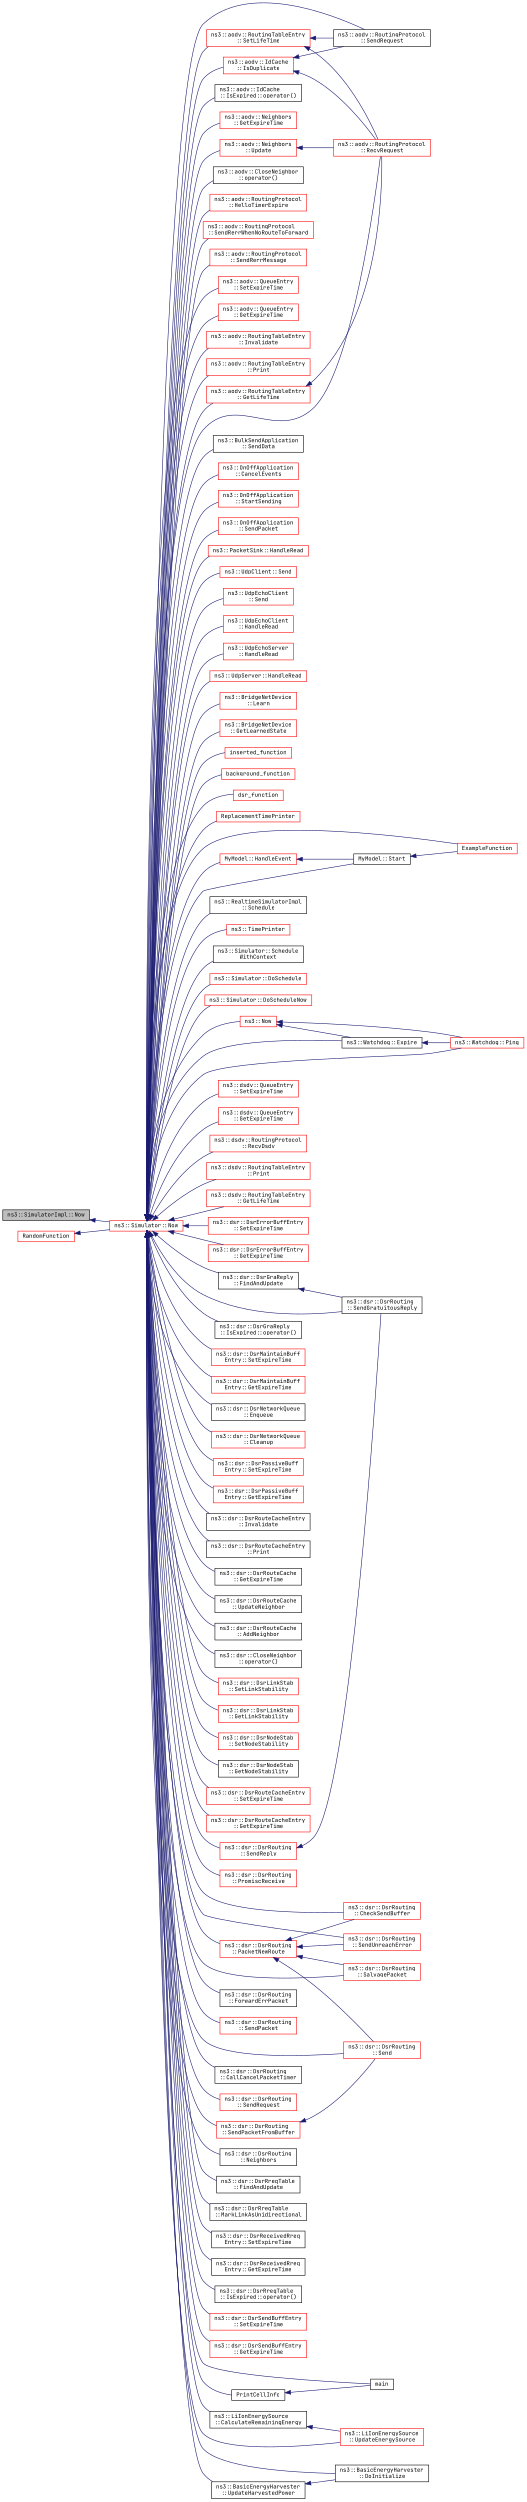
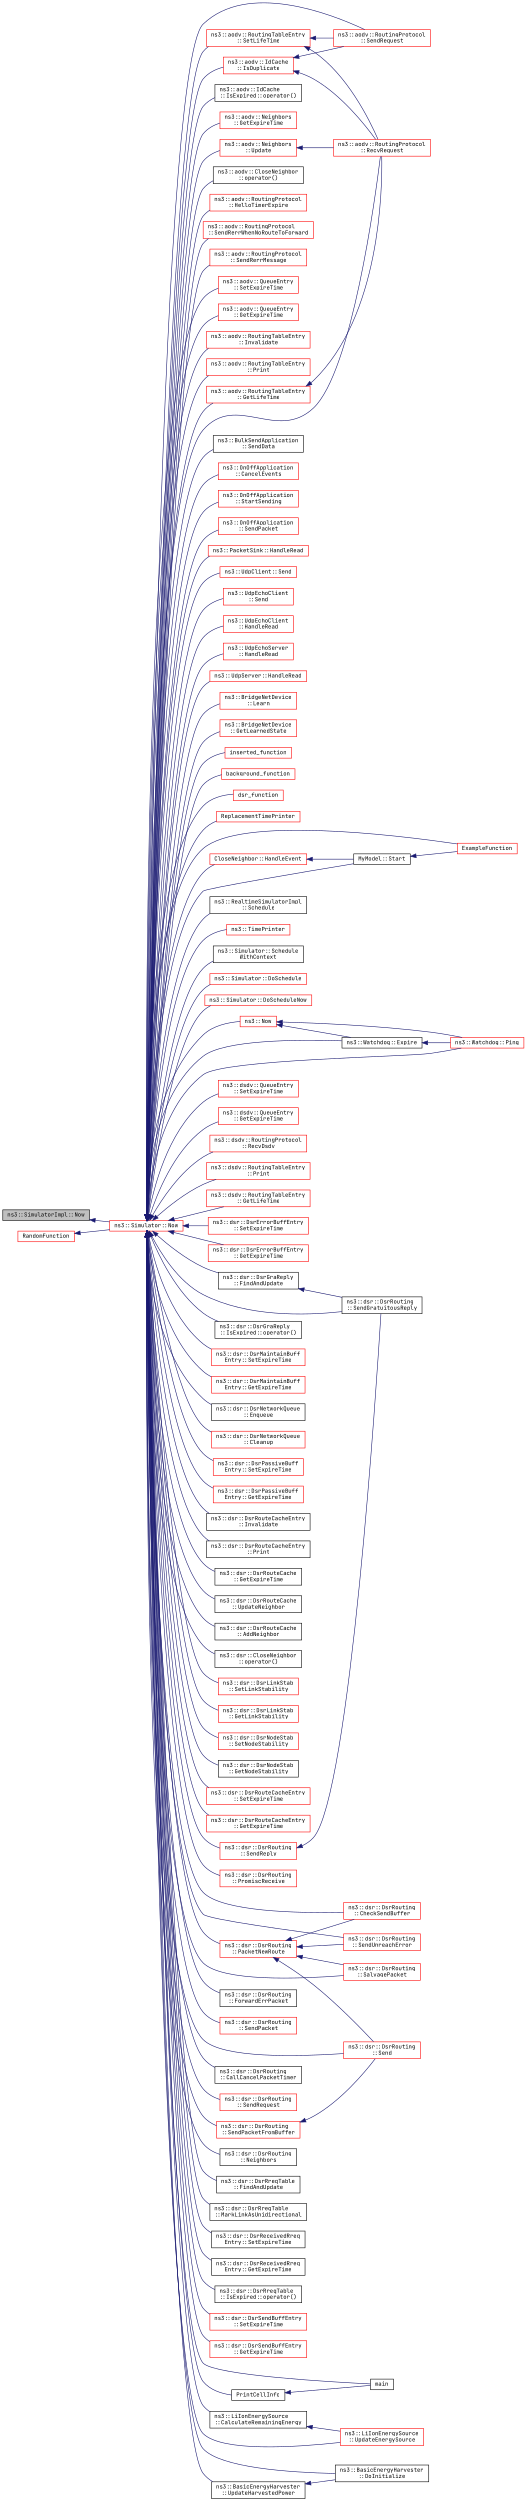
  digraph {
    fontname="JetBrains Mono"
    rankdir=LR
    node [color=red fillcolor=white fontname="JetBrains Mono" fontsize=10 shape=record style=filled]
    edge [color=midnightblue dir=back fontname="JetBrains Mono" fontsize=10 labelfontname=Helvetica labelfontsize=10 style=solid]
    n1 [color=black fillcolor=grey75 fontcolor=black height=0.2 label="ns3::SimulatorImpl::Now" width=0.4]
    n2 [height=0.2 label="ns3::Simulator::Now" width=0.4]
    n3 [height=0.2 label="ns3::aodv::IdCache\l::IsDuplicate" width=0.4]
-   n4 [color=black height=0.2 label="ns3::aodv::RoutingProtocol\l::SendRequest" width=0.4]
+   n4 [height=0.2 label="ns3::aodv::RoutingProtocol\l::SendRequest" width=0.4]
    n5 [height=0.2 label="ns3::aodv::RoutingProtocol\l::RecvRequest" width=0.4]
    n6 [color=black height=0.2 label="ns3::aodv::IdCache\l::IsExpired::operator()" width=0.4]
    n7 [height=0.2 label="ns3::aodv::Neighbors\l::GetExpireTime" width=0.4]
    n8 [height=0.2 label="ns3::aodv::Neighbors\l::Update" width=0.4]
    n9 [color=black height=0.2 label="ns3::aodv::CloseNeighbor\l::operator()" width=0.4]
    n10 [height=0.2 label="ns3::aodv::RoutingProtocol\l::HelloTimerExpire" width=0.4]
    n11 [height=0.2 label="ns3::aodv::RoutingProtocol\l::SendRerrWhenNoRouteToForward" width=0.4]
    n12 [height=0.2 label="ns3::aodv::RoutingProtocol\l::SendRerrMessage" width=0.4]
    n13 [height=0.2 label="ns3::aodv::QueueEntry\l::SetExpireTime" width=0.4]
    n14 [height=0.2 label="ns3::aodv::QueueEntry\l::GetExpireTime" width=0.4]
    n15 [height=0.2 label="ns3::aodv::RoutingTableEntry\l::Invalidate" width=0.4]
    n16 [height=0.2 label="ns3::aodv::RoutingTableEntry\l::Print" width=0.4]
    n17 [height=0.2 label="ns3::aodv::RoutingTableEntry\l::SetLifeTime" width=0.4]
    n18 [height=0.2 label="ns3::aodv::RoutingTableEntry\l::GetLifeTime" width=0.4]
    n19 [color=black height=0.2 label="ns3::BulkSendApplication\l::SendData" width=0.4]
    n20 [height=0.2 label="ns3::OnOffApplication\l::CancelEvents" width=0.4]
    n21 [height=0.2 label="ns3::OnOffApplication\l::StartSending" width=0.4]
    n22 [height=0.2 label="ns3::OnOffApplication\l::SendPacket" width=0.4]
    n23 [height=0.2 label="ns3::PacketSink::HandleRead" width=0.4]
    n24 [height=0.2 label="ns3::UdpClient::Send" width=0.4]
    n25 [height=0.2 label="ns3::UdpEchoClient\l::Send" width=0.4]
    n26 [height=0.2 label="ns3::UdpEchoClient\l::HandleRead" width=0.4]
    n27 [height=0.2 label="ns3::UdpEchoServer\l::HandleRead" width=0.4]
    n28 [height=0.2 label="ns3::UdpServer::HandleRead" width=0.4]
    n29 [height=0.2 label="ns3::BridgeNetDevice\l::Learn" width=0.4]
    n30 [height=0.2 label="ns3::BridgeNetDevice\l::GetLearnedState" width=0.4]
    n31 [height=0.2 label=inserted_function width=0.4]
    n32 [height=0.2 label=background_function width=0.4]
    n33 [height=0.2 label=dsr_function width=0.4]
    n34 [height=0.2 label=ReplacementTimePrinter width=0.4]
    n35 [color=black height=0.2 label="MyModel::Start" width=0.4]
    n36 [height=0.2 label=ExampleFunction width=0.4]
-   n37 [height=0.2 label="MyModel::HandleEvent" width=0.4]
+   n37 [height=0.2 label="CloseNeighbor::HandleEvent" width=0.4]
    n38 [color=black height=0.2 label="ns3::RealtimeSimulatorImpl\l::Schedule" width=0.4]
    n39 [height=0.2 label="ns3::TimePrinter" width=0.4]
    n40 [color=black height=0.2 label="ns3::Simulator::Schedule\lWithContext" width=0.4]
    n41 [height=0.2 label="ns3::Simulator::DoSchedule" width=0.4]
    n42 [height=0.2 label="ns3::Simulator::DoScheduleNow" width=0.4]
    n43 [height=0.2 label="ns3::Now" width=0.4]
    n44 [height=0.2 label="ns3::Watchdog::Ping" width=0.4]
    n45 [color=black height=0.2 label="ns3::Watchdog::Expire" width=0.4]
    n46 [height=0.2 label="ns3::dsdv::QueueEntry\l::SetExpireTime" width=0.4]
    n47 [height=0.2 label="ns3::dsdv::QueueEntry\l::GetExpireTime" width=0.4]
    n48 [height=0.2 label="ns3::dsdv::RoutingProtocol\l::RecvDsdv" width=0.4]
    n49 [height=0.2 label="ns3::dsdv::RoutingTableEntry\l::Print" width=0.4]
    n50 [height=0.2 label="ns3::dsdv::RoutingTableEntry\l::GetLifeTime" width=0.4]
    n51 [height=0.2 label="ns3::dsr::DsrErrorBuffEntry\l::SetExpireTime" width=0.4]
    n52 [height=0.2 label="ns3::dsr::DsrErrorBuffEntry\l::GetExpireTime" width=0.4]
    n53 [color=black height=0.2 label="ns3::dsr::DsrGraReply\l::FindAndUpdate" width=0.4]
    n54 [color=black height=0.2 label="ns3::dsr::DsrRouting\l::SendGratuitousReply" width=0.4]
    n55 [color=black height=0.2 label="ns3::dsr::DsrGraReply\l::IsExpired::operator()" width=0.4]
    n56 [height=0.2 label="ns3::dsr::DsrMaintainBuff\lEntry::SetExpireTime" width=0.4]
    n57 [height=0.2 label="ns3::dsr::DsrMaintainBuff\lEntry::GetExpireTime" width=0.4]
    n58 [color=black height=0.2 label="ns3::dsr::DsrNetworkQueue\l::Enqueue" width=0.4]
    n59 [height=0.2 label="ns3::dsr::DsrNetworkQueue\l::Cleanup" width=0.4]
    n60 [height=0.2 label="ns3::dsr::DsrPassiveBuff\lEntry::SetExpireTime" width=0.4]
    n61 [height=0.2 label="ns3::dsr::DsrPassiveBuff\lEntry::GetExpireTime" width=0.4]
    n62 [color=black height=0.2 label="ns3::dsr::DsrRouteCacheEntry\l::Invalidate" width=0.4]
    n63 [color=black height=0.2 label="ns3::dsr::DsrRouteCacheEntry\l::Print" width=0.4]
    n64 [color=black height=0.2 label="ns3::dsr::DsrRouteCache\l::GetExpireTime" width=0.4]
    n65 [color=black height=0.2 label="ns3::dsr::DsrRouteCache\l::UpdateNeighbor" width=0.4]
    n66 [color=black height=0.2 label="ns3::dsr::DsrRouteCache\l::AddNeighbor" width=0.4]
    n67 [color=black height=0.2 label="ns3::dsr::CloseNeighbor\l::operator()" width=0.4]
    n68 [height=0.2 label="ns3::dsr::DsrLinkStab\l::SetLinkStability" width=0.4]
    n69 [height=0.2 label="ns3::dsr::DsrLinkStab\l::GetLinkStability" width=0.4]
    n70 [height=0.2 label="ns3::dsr::DsrNodeStab\l::SetNodeStability" width=0.4]
    n71 [color=black height=0.2 label="ns3::dsr::DsrNodeStab\l::GetNodeStability" width=0.4]
    n72 [height=0.2 label="ns3::dsr::DsrRouteCacheEntry\l::SetExpireTime" width=0.4]
    n73 [height=0.2 label="ns3::dsr::DsrRouteCacheEntry\l::GetExpireTime" width=0.4]
    n74 [height=0.2 label="ns3::dsr::DsrRouting\l::CheckSendBuffer" width=0.4]
    n75 [height=0.2 label="ns3::dsr::DsrRouting\l::PromiscReceive" width=0.4]
    n76 [height=0.2 label="ns3::dsr::DsrRouting\l::PacketNewRoute" width=0.4]
    n77 [height=0.2 label="ns3::dsr::DsrRouting\l::SendUnreachError" width=0.4]
    n78 [height=0.2 label="ns3::dsr::DsrRouting\l::Send" width=0.4]
    n79 [height=0.2 label="ns3::dsr::DsrRouting\l::SalvagePacket" width=0.4]
    n80 [color=black height=0.2 label="ns3::dsr::DsrRouting\l::ForwardErrPacket" width=0.4]
    n81 [height=0.2 label="ns3::dsr::DsrRouting\l::SendPacket" width=0.4]
    n82 [height=0.2 label="ns3::dsr::DsrRouting\l::SendPacketFromBuffer" width=0.4]
    n83 [color=black height=0.2 label="ns3::dsr::DsrRouting\l::CallCancelPacketTimer" width=0.4]
    n84 [height=0.2 label="ns3::dsr::DsrRouting\l::SendRequest" width=0.4]
    n85 [height=0.2 label="ns3::dsr::DsrRouting\l::SendReply" width=0.4]
    n86 [color=black height=0.2 label="ns3::dsr::DsrRouting\l::Neighbors" width=0.4]
    n87 [color=black height=0.2 label="ns3::dsr::DsrRreqTable\l::FindAndUpdate" width=0.4]
    n88 [color=black height=0.2 label="ns3::dsr::DsrRreqTable\l::MarkLinkAsUnidirectional" width=0.4]
    n89 [color=black height=0.2 label="ns3::dsr::DsrReceivedRreq\lEntry::SetExpireTime" width=0.4]
    n90 [color=black height=0.2 label="ns3::dsr::DsrReceivedRreq\lEntry::GetExpireTime" width=0.4]
    n91 [color=black height=0.2 label="ns3::dsr::DsrRreqTable\l::IsExpired::operator()" width=0.4]
    n92 [height=0.2 label="ns3::dsr::DsrSendBuffEntry\l::SetExpireTime" width=0.4]
    n93 [height=0.2 label="ns3::dsr::DsrSendBuffEntry\l::GetExpireTime" width=0.4]
    n94 [color=black height=0.2 label=PrintCellInfo width=0.4]
    n95 [color=black height=0.2 label=main width=0.4]
    n96 [height=0.2 label="ns3::LiIonEnergySource\l::UpdateEnergySource" width=0.4]
    n97 [color=black height=0.2 label="ns3::LiIonEnergySource\l::CalculateRemainingEnergy" width=0.4]
    n98 [color=black height=0.2 label="ns3::BasicEnergyHarvester\l::UpdateHarvestedPower" width=0.4]
    n99 [color=black height=0.2 label="ns3::BasicEnergyHarvester\l::DoInitialize" width=0.4]
    n100 [height=0.2 label=RandomFunction width=0.4]
    n1 -> n2
    n2 -> n3
    n2 -> n4
    n2 -> n5
    n2 -> n6
    n2 -> n7
    n2 -> n8
    n2 -> n9
    n2 -> n10
    n2 -> n11
    n2 -> n12
    n2 -> n13
    n2 -> n14
    n2 -> n15
    n2 -> n16
    n2 -> n17
    n2 -> n18
    n2 -> n19
    n2 -> n20
    n2 -> n21
    n2 -> n22
    n2 -> n23
    n2 -> n24
    n2 -> n25
    n2 -> n26
    n2 -> n27
    n2 -> n28
    n2 -> n29
    n2 -> n30
    n2 -> n31
    n2 -> n32
    n2 -> n33
    n2 -> n34
    n2 -> n35
    n2 -> n36
    n2 -> n37
    n2 -> n38
    n2 -> n39
    n2 -> n40
    n2 -> n41
    n2 -> n42
    n2 -> n43
    n2 -> n44
    n2 -> n45
    n2 -> n46
    n2 -> n47
    n2 -> n48
    n2 -> n49
    n2 -> n50
    n2 -> n51
    n2 -> n52
    n2 -> n53
    n2 -> n54
    n2 -> n55
    n2 -> n56
    n2 -> n57
    n2 -> n58
    n2 -> n59
    n2 -> n60
    n2 -> n61
    n2 -> n62
    n2 -> n63
    n2 -> n64
    n2 -> n65
    n2 -> n66
    n2 -> n67
    n2 -> n68
    n2 -> n69
    n2 -> n70
    n2 -> n71
    n2 -> n72
    n2 -> n73
    n2 -> n74
    n2 -> n75
    n2 -> n76
    n2 -> n77
    n2 -> n78
    n2 -> n79
    n2 -> n80
    n2 -> n81
    n2 -> n82
    n2 -> n83
    n2 -> n84
    n2 -> n85
    n2 -> n86
    n2 -> n87
    n2 -> n88
    n2 -> n89
    n2 -> n90
    n2 -> n91
    n2 -> n92
    n2 -> n93
    n2 -> n94
    n2 -> n95
    n2 -> n96
    n2 -> n97
    n2 -> n98
    n2 -> n99
    n3 -> n4
    n3 -> n5
    n8 -> n5
    n17 -> n4
    n17 -> n5
    n18 -> n5
    n35 -> n36
    n37 -> n35
    n43 -> n44
    n43 -> n45
    n45 -> n44
    n53 -> n54
    n76 -> n74
    n76 -> n77
    n76 -> n78
    n76 -> n79
    n82 -> n78
    n85 -> n54
    n94 -> n95
    n97 -> n96
    n98 -> n99
    n100 -> n2
  }
